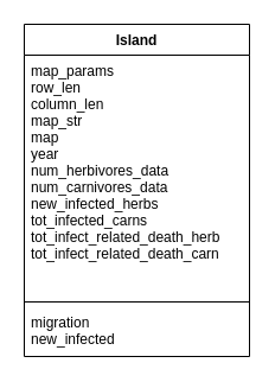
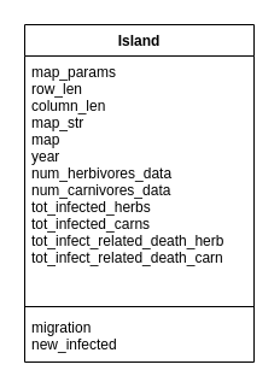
  <mxCell id="0" />
  <mxCell id="1" parent="0" />
  <mxCell id="2" value="Island" style="swimlane;fontStyle=1;align=center;verticalAlign=top;childLayout=stackLayout;horizontal=1;startSize=26;horizontalStack=0;resizeParent=1;resizeParentMax=0;resizeLast=0;collapsible=1;marginBottom=0;" vertex="1" parent="1"><mxGeometry x="20" y="20" width="190" height="280" as="geometry" /></mxCell>
- <mxCell id="3" value="map_params&#10;row_len&#10;column_len&#10;map_str&#10;map&#10;year&#10;num_herbivores_data&#10;num_carnivores_data&#10;new_infected_herbs&#10;tot_infected_carns&#10;tot_infect_related_death_herb&#10;tot_infect_related_death_carn" style="text;strokeColor=none;fillColor=none;align=left;verticalAlign=top;spacingLeft=4;spacingRight=4;overflow=hidden;rotatable=0;points=[[0,0.5],[1,0.5]];portConstraint=eastwest;" vertex="1" parent="2"><mxGeometry y="26" width="190" height="204" as="geometry" /></mxCell>
+ <mxCell id="3" value="map_params&#10;row_len&#10;column_len&#10;map_str&#10;map&#10;year&#10;num_herbivores_data&#10;num_carnivores_data&#10;tot_infected_herbs&#10;tot_infected_carns&#10;tot_infect_related_death_herb&#10;tot_infect_related_death_carn" style="text;strokeColor=none;fillColor=none;align=left;verticalAlign=top;spacingLeft=4;spacingRight=4;overflow=hidden;rotatable=0;points=[[0,0.5],[1,0.5]];portConstraint=eastwest;" vertex="1" parent="2"><mxGeometry y="26" width="190" height="204" as="geometry" /></mxCell>
  <mxCell id="4" value="" style="line;strokeWidth=1;fillColor=none;align=left;verticalAlign=middle;spacingTop=-1;spacingLeft=3;spacingRight=3;rotatable=0;labelPosition=right;points=[];portConstraint=eastwest;" vertex="1" parent="2"><mxGeometry y="230" width="190" height="8" as="geometry" /></mxCell>
  <mxCell id="5" value="migration&#10;new_infected" style="text;strokeColor=none;fillColor=none;align=left;verticalAlign=top;spacingLeft=4;spacingRight=4;overflow=hidden;rotatable=0;points=[[0,0.5],[1,0.5]];portConstraint=eastwest;" vertex="1" parent="2"><mxGeometry y="238" width="190" height="42" as="geometry" /></mxCell>
